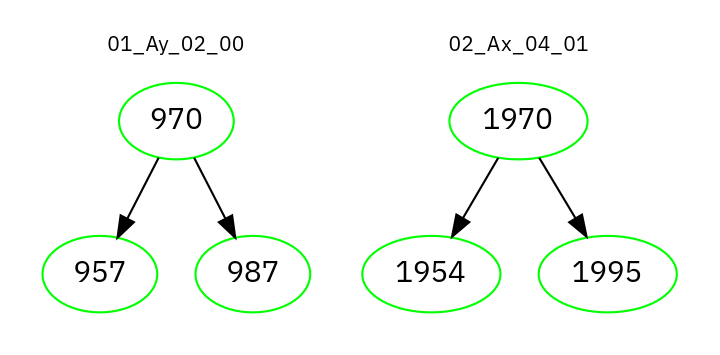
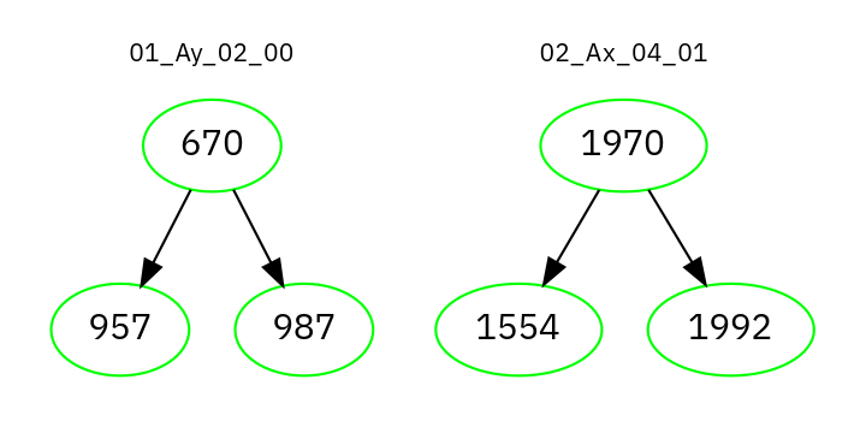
  digraph {
    fontname="IBM Plex Sans"
    node [color=green fontname="IBM Plex Sans"]
    edge [color=black fontname="IBM Plex Sans"]
-   n1 [label=970]
+   n1 [label=670]
    n2 [label=957]
    n3 [label=987]
    n4 [label=1970]
-   n5 [label=1954]
-   n6 [label=1995]
+   n5 [label=1554]
+   n6 [label=1992]
    subgraph cluster_1 {
      color=white
      fontsize=10
      label="01_Ay_02_00"
      n1
      n2
      n3
    }
    subgraph cluster_2 {
      color=white
      fontsize=10
      label="02_Ax_04_01"
      n4
      n5
      n6
    }
    n1 -> n2
    n1 -> n3
    n4 -> n5
    n4 -> n6
  }
